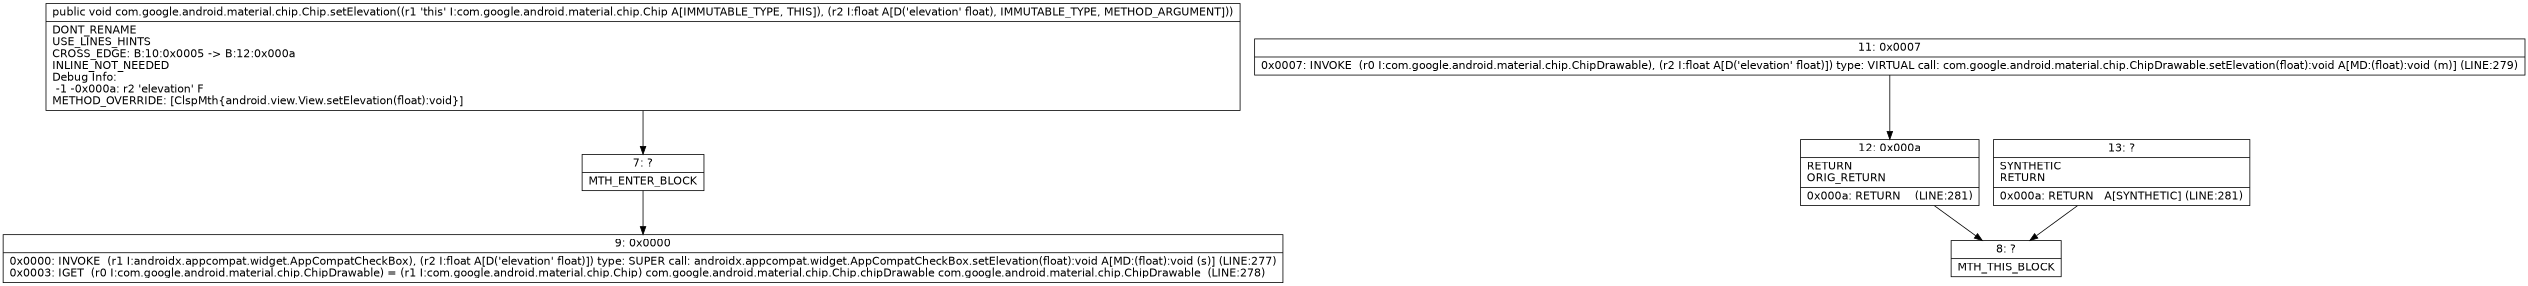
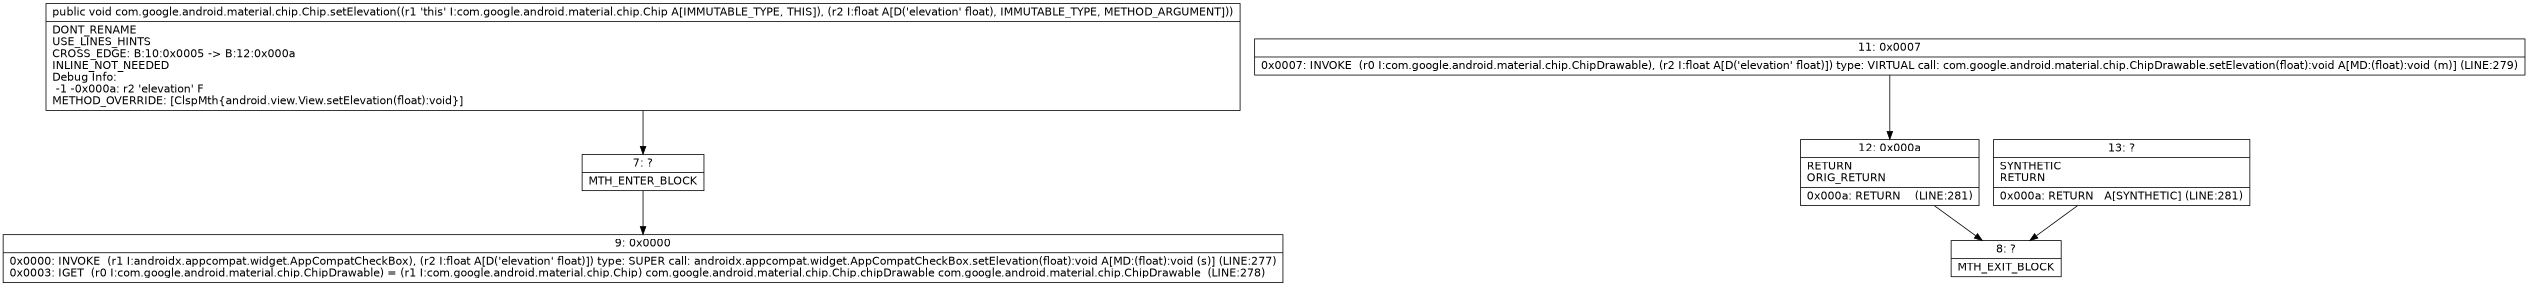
  digraph {
    fontname="DejaVu Sans"
    node [fontname="DejaVu Sans" shape=record]
    edge [fontname="DejaVu Sans"]
    n1 [label="{7\:\ ?|MTH_ENTER_BLOCK\l}"]
    n2 [label="{9\:\ 0x0000|0x0000: INVOKE  (r1 I:androidx.appcompat.widget.AppCompatCheckBox), (r2 I:float A[D('elevation' float)]) type: SUPER call: androidx.appcompat.widget.AppCompatCheckBox.setElevation(float):void A[MD:(float):void (s)] (LINE:277)\l0x0003: IGET  (r0 I:com.google.android.material.chip.ChipDrawable) = (r1 I:com.google.android.material.chip.Chip) com.google.android.material.chip.Chip.chipDrawable com.google.android.material.chip.ChipDrawable  (LINE:278)\l}"]
    n3 [label="{11\:\ 0x0007|0x0007: INVOKE  (r0 I:com.google.android.material.chip.ChipDrawable), (r2 I:float A[D('elevation' float)]) type: VIRTUAL call: com.google.android.material.chip.ChipDrawable.setElevation(float):void A[MD:(float):void (m)] (LINE:279)\l}"]
    n4 [label="{12\:\ 0x000a|RETURN\lORIG_RETURN\l|0x000a: RETURN    (LINE:281)\l}"]
    n5 [label="{13\:\ ?|SYNTHETIC\lRETURN\l|0x000a: RETURN   A[SYNTHETIC] (LINE:281)\l}"]
-   n6 [label="{8\:\ ?|MTH_THIS_BLOCK\l}"]
+   n6 [label="{8\:\ ?|MTH_EXIT_BLOCK\l}"]
    n7 [label="{public void com.google.android.material.chip.Chip.setElevation((r1 'this' I:com.google.android.material.chip.Chip A[IMMUTABLE_TYPE, THIS]), (r2 I:float A[D('elevation' float), IMMUTABLE_TYPE, METHOD_ARGUMENT]))  | DONT_RENAME\lUSE_LINES_HINTS\lCROSS_EDGE: B:10:0x0005 \-\> B:12:0x000a\lINLINE_NOT_NEEDED\lDebug Info:\l  \-1 \-0x000a: r2 'elevation' F\lMETHOD_OVERRIDE: [ClspMth\{android.view.View.setElevation(float):void\}]\l}"]
    n1 -> n2
    n3 -> n4
    n4 -> n6
    n5 -> n6
    n7 -> n1
  }
